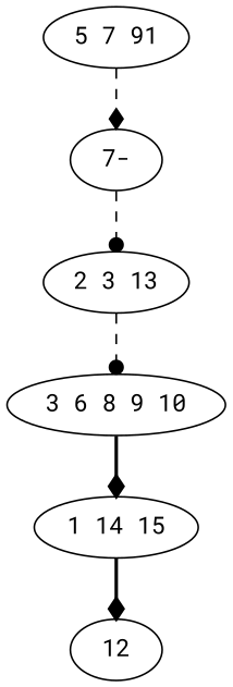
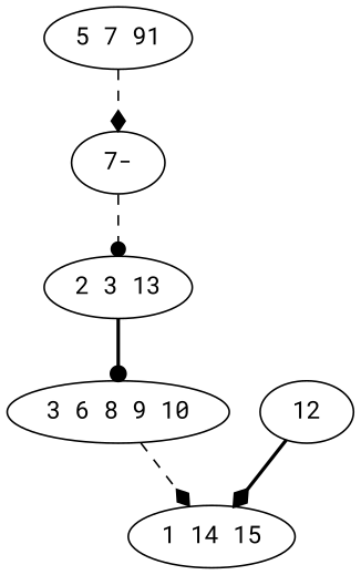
  digraph {
    fontname="Roboto Mono"
    node [fontname="Roboto Mono"]
    edge [arrowhead=diamond fontname="Roboto Mono" style=dashed]
    n1 [label="5 7 91"]
    n2 [label="7-"]
    n3 [label="2 3 13"]
    n4 [label="3 6 8 9 10"]
    n5 [label="1 14 15"]
    n6 [label=12]
    n1 -> n2
    n2 -> n3 [arrowhead=dot]
-   n3 -> n4 [arrowhead=dot]
-   n4 -> n5 [style=bold]
-   n5 -> n6 [style=bold]
+   n3 -> n4 [arrowhead=dot style=bold]
+   n4 -> n5
+   n6 -> n5 [style=bold]
  }
